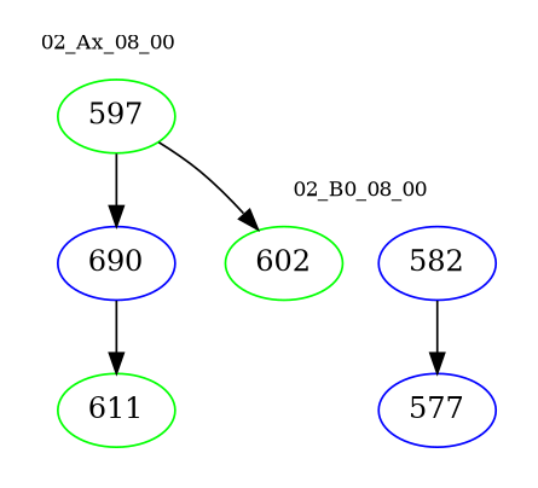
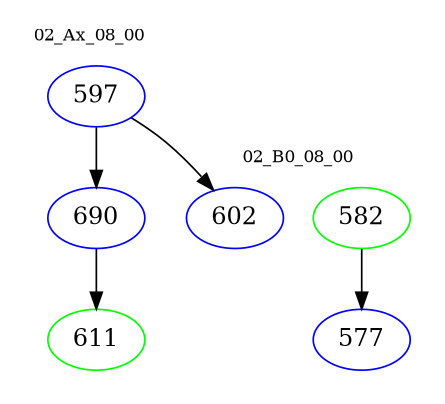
  digraph {
    node [color=blue]
    edge [color=black]
-   n1 [color=green label=597]
+   n1 [label=597]
    n2 [label=690]
    n3 [color=green label=611]
-   n4 [label=582]
+   n4 [color=green label=582]
    n5 [label=577]
-   n6 [color=green label=602]
+   n6 [label=602]
    subgraph cluster_1 {
      color=white
      fontsize=10
      label="02_Ax_08_00"
      n1
      n2
      n3
    }
    subgraph cluster_2 {
      color=white
      fontsize=10
      label="02_B0_08_00"
      n4
      n5
      n6
    }
    n1 -> n2
    n1 -> n6
    n2 -> n3
    n4 -> n5
  }
